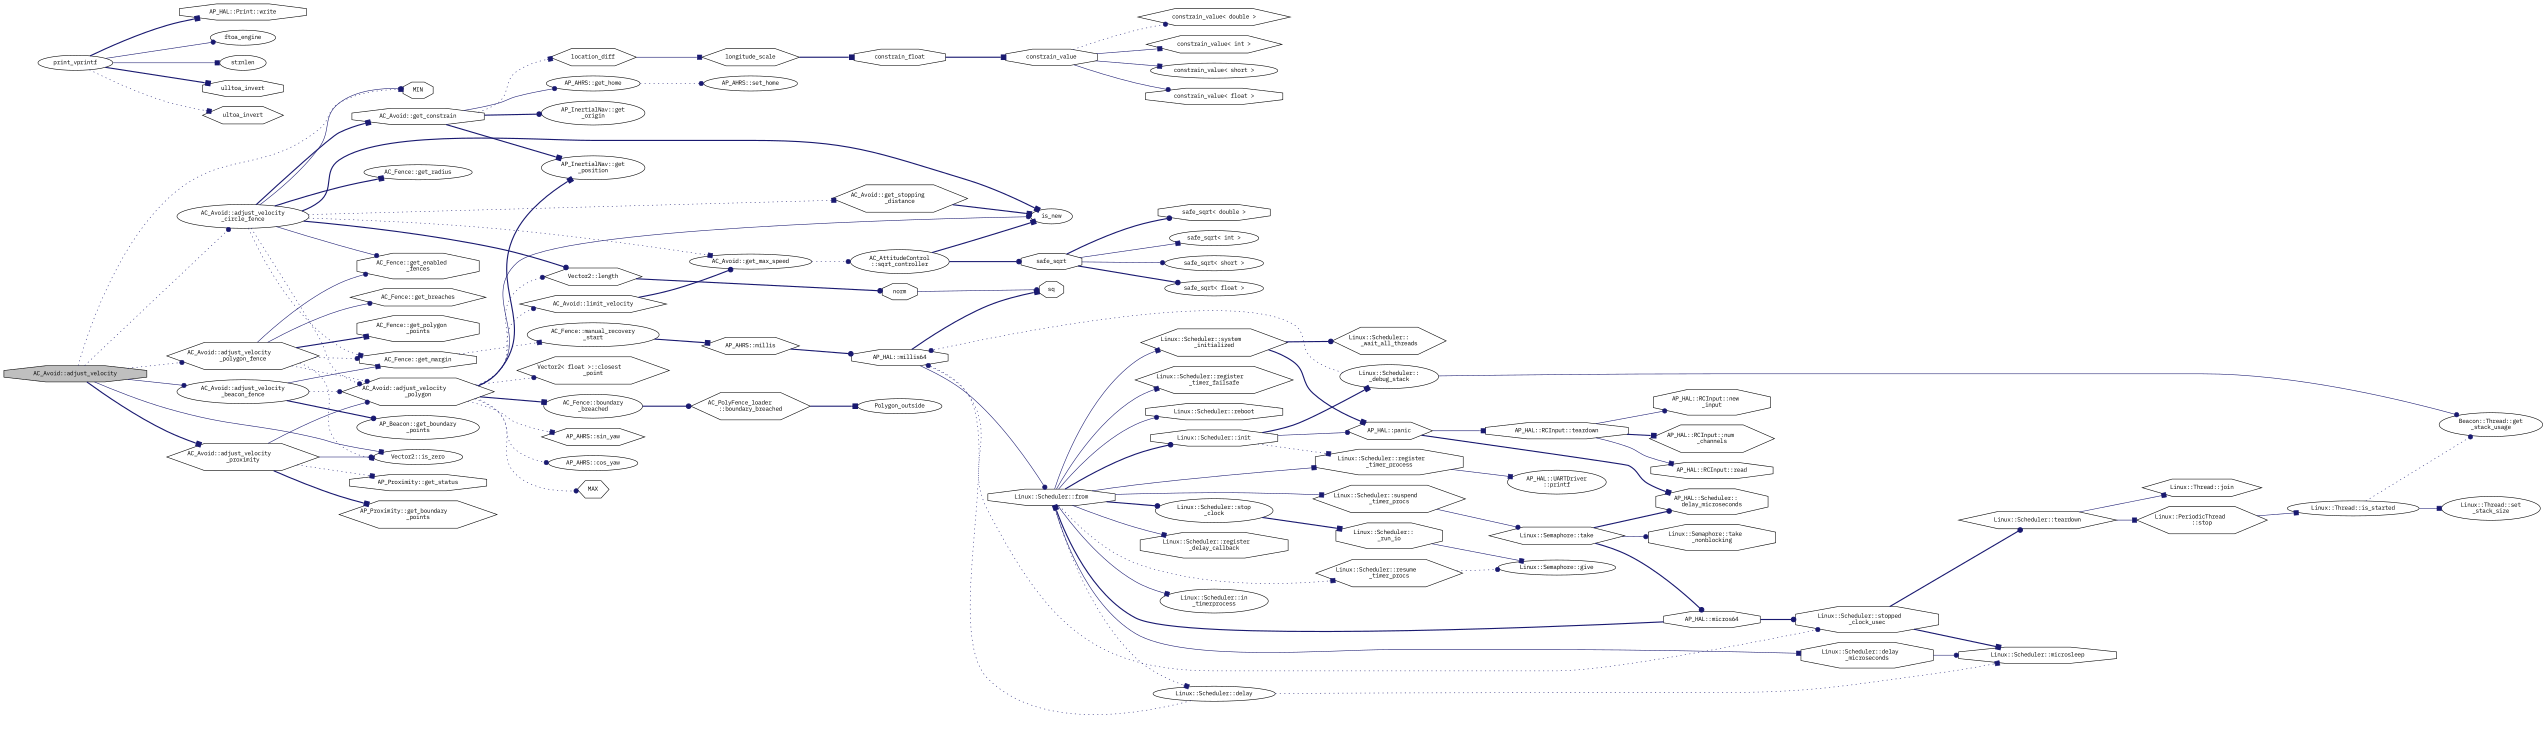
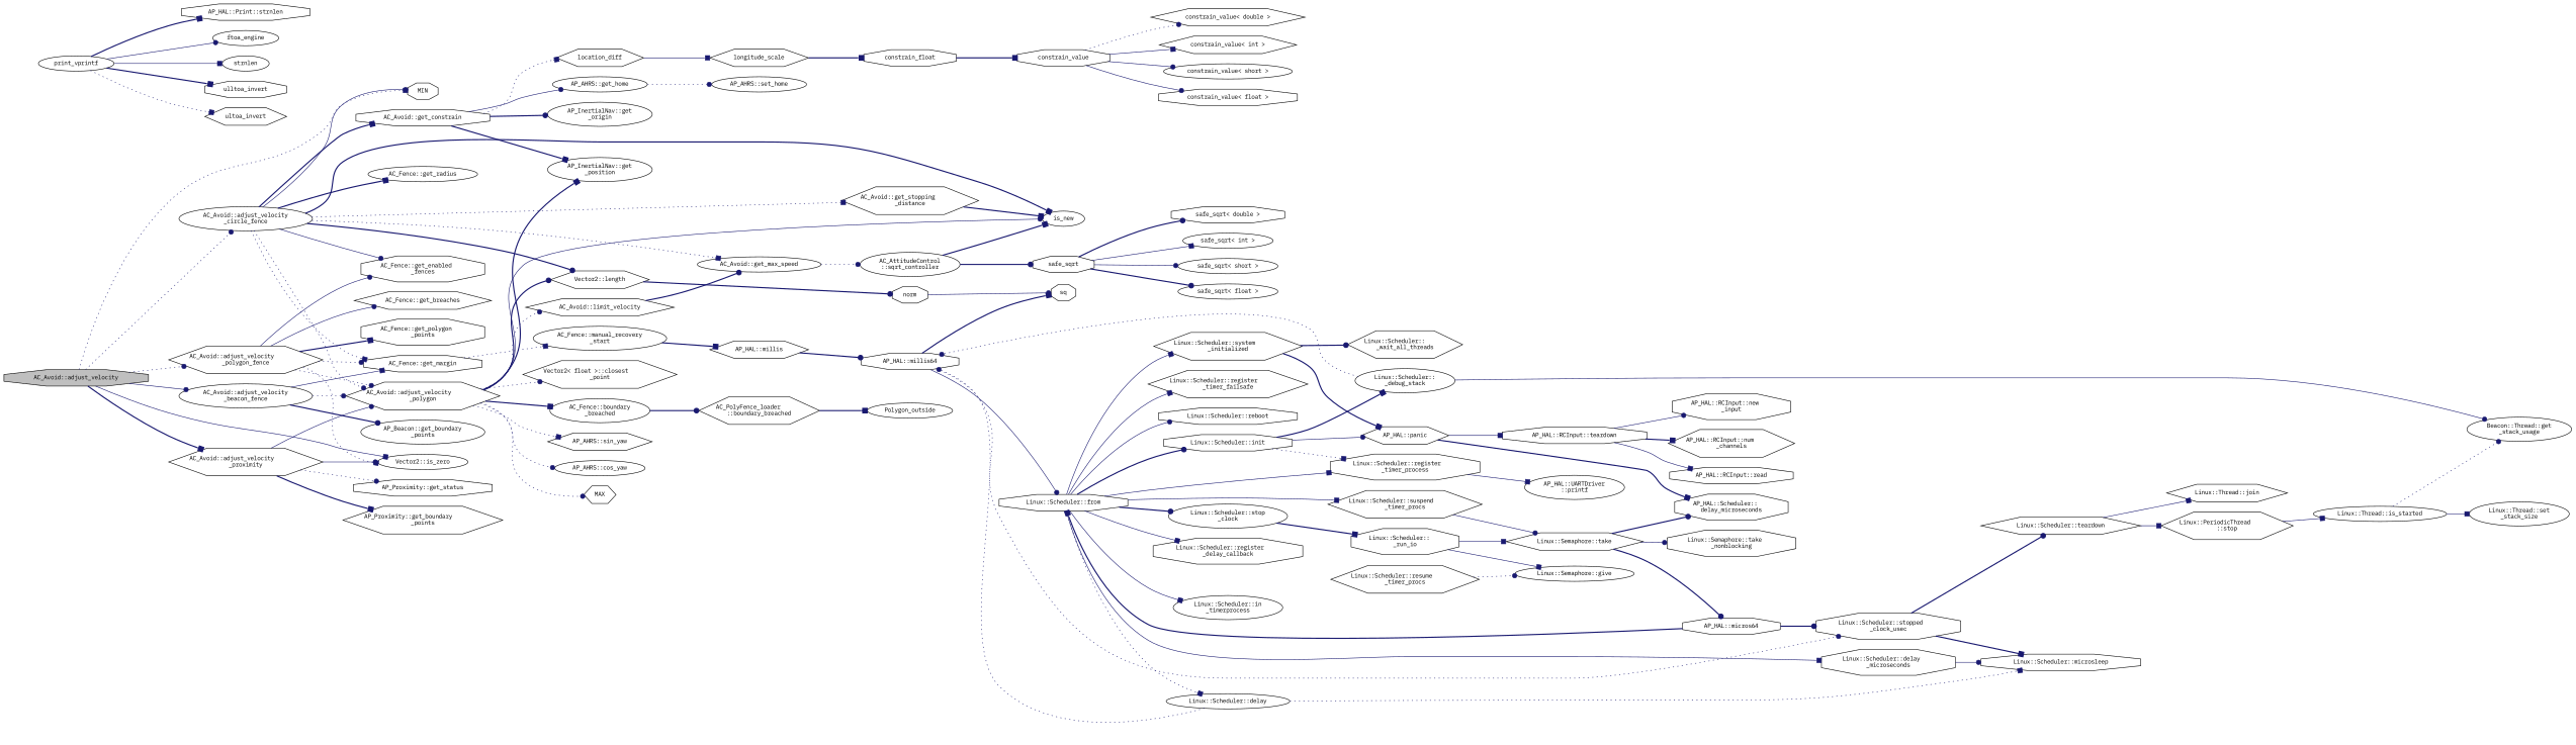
  digraph {
    fontname="IBM Plex Mono"
    rankdir=LR
    node [color=black fillcolor=white fontname="IBM Plex Mono" fontsize=10 shape=octagon style=filled]
    edge [arrowhead=box color=midnightblue fontname="IBM Plex Mono" fontsize=10 labelfontname=Helvetica labelfontsize=10 style=solid]
    n1 [fillcolor=grey75 fontcolor=black height=0.2 label="AC_Avoid::adjust_velocity" width=0.4]
    n2 [height=0.2 label=MIN width=0.4]
    n3 [height=0.2 label="AC_Avoid::adjust_velocity\l_circle_fence" shape=ellipse width=0.4]
    n4 [height=0.2 label="AC_Avoid::adjust_velocity\l_polygon_fence" shape=hexagon width=0.4]
    n5 [height=0.2 label="AC_Avoid::adjust_velocity\l_beacon_fence" shape=ellipse width=0.4]
    n6 [height=0.2 label="AC_Avoid::adjust_velocity\l_proximity" shape=hexagon width=0.4]
    n7 [height=0.2 label="Vector2::is_zero" shape=ellipse width=0.4]
    n8 [height=0.2 label="AC_Fence::get_enabled\l_fences" width=0.4]
    n9 [height=0.2 label="AC_Avoid::get_constrain" width=0.4]
    n10 [height=0.2 label="Vector2::length" shape=hexagon width=0.4]
    n11 [height=0.2 label="AC_Fence::get_radius" shape=ellipse width=0.4]
    n12 [height=0.2 label="AC_Fence::get_margin" width=0.4]
    n13 [height=0.2 label=is_new shape=ellipse width=0.4]
    n14 [height=0.2 label="AC_Avoid::get_stopping\l_distance" shape=hexagon width=0.4]
    n15 [height=0.2 label="AC_Avoid::get_max_speed" shape=ellipse width=0.4]
    n16 [height=0.2 label="AC_Avoid::adjust_velocity\l_polygon" shape=hexagon width=0.4]
    n17 [height=0.2 label="AC_Fence::get_breaches" shape=hexagon width=0.4]
    n18 [height=0.2 label="AC_Fence::get_polygon\l_points" width=0.4]
    n19 [height=0.2 label="AP_Beacon::get_boundary\l_points" shape=ellipse width=0.4]
    n20 [height=0.2 label="AP_Proximity::get_status" width=0.4]
    n21 [height=0.2 label="AP_Proximity::get_boundary\l_points" shape=hexagon width=0.4]
    n22 [height=0.2 label="AP_InertialNav::get\l_position" shape=ellipse width=0.4]
    n23 [height=0.2 label=location_diff shape=hexagon width=0.4]
    n24 [height=0.2 label="AP_InertialNav::get\l_origin" shape=ellipse width=0.4]
    n25 [height=0.2 label="AP_AHRS::get_home" shape=ellipse width=0.4]
    n26 [height=0.2 label=norm width=0.4]
    n27 [height=0.2 label="AC_Fence::manual_recovery\l_start" shape=ellipse width=0.4]
    n28 [height=0.2 label="AC_AttitudeControl\l::sqrt_controller" shape=ellipse width=0.4]
    n29 [height=0.2 label=longitude_scale shape=hexagon width=0.4]
    n30 [height=0.2 label="AP_AHRS::set_home" shape=ellipse width=0.4]
    n31 [height=0.2 label=constrain_float width=0.4]
    n32 [height=0.2 label=constrain_value width=0.4]
    n33 [height=0.2 label="constrain_value\< int \>" shape=hexagon width=0.4]
    n34 [height=0.2 label="constrain_value\< short \>" shape=ellipse width=0.4]
    n35 [height=0.2 label="constrain_value\< float \>" width=0.4]
    n36 [height=0.2 label="constrain_value\< double \>" shape=hexagon width=0.4]
    n37 [height=0.2 label=sq width=0.4]
-   n38 [height=0.2 label="AP_AHRS::millis" shape=hexagon width=0.4]
+   n38 [height=0.2 label="AP_HAL::millis" shape=hexagon width=0.4]
    n39 [height=0.2 label="AP_HAL::millis64" width=0.4]
    n40 [height=0.2 label="Linux::Scheduler::from" width=0.4]
    n41 [height=0.2 label="Linux::Scheduler::stopped\l_clock_usec" width=0.4]
    n42 [height=0.2 label="Linux::Scheduler::init" width=0.4]
    n43 [height=0.2 label="Linux::Scheduler::register\l_timer_process" width=0.4]
    n44 [height=0.2 label="Linux::Scheduler::delay" shape=ellipse width=0.4]
    n45 [height=0.2 label="Linux::Scheduler::delay\l_microseconds" width=0.4]
    n46 [height=0.2 label="Linux::Scheduler::register\l_delay_callback" width=0.4]
    n47 [height=0.2 label="Linux::Scheduler::suspend\l_timer_procs" shape=hexagon width=0.4]
    n48 [height=0.2 label="Linux::Scheduler::resume\l_timer_procs" shape=hexagon width=0.4]
    n49 [height=0.2 label="Linux::Scheduler::in\l_timerprocess" shape=ellipse width=0.4]
    n50 [height=0.2 label="Linux::Scheduler::register\l_timer_failsafe" shape=hexagon width=0.4]
    n51 [height=0.2 label="Linux::Scheduler::system\l_initialized" shape=hexagon width=0.4]
    n52 [height=0.2 label="Linux::Scheduler::reboot" width=0.4]
    n53 [height=0.2 label="Linux::Scheduler::stop\l_clock" shape=ellipse width=0.4]
    n54 [height=0.2 label="Linux::Scheduler::microsleep" width=0.4]
    n55 [height=0.2 label="Linux::Scheduler::teardown" shape=hexagon width=0.4]
    n56 [height=0.2 label="AP_HAL::panic" shape=hexagon width=0.4]
    n57 [height=0.2 label="Linux::Scheduler::\l_debug_stack" shape=ellipse width=0.4]
    n58 [height=0.2 label="AP_HAL::UARTDriver\l::printf" shape=ellipse width=0.4]
    n59 [height=0.2 label="Linux::Semaphore::take" shape=hexagon width=0.4]
    n60 [height=0.2 label="Linux::Semaphore::give" shape=ellipse width=0.4]
    n61 [height=0.2 label="Linux::Scheduler::\l_wait_all_threads" shape=hexagon width=0.4]
    n62 [height=0.2 label="Linux::Scheduler::\l_run_io" width=0.4]
    n63 [height=0.2 label="AP_HAL::RCInput::teardown" width=0.4]
    n64 [height=0.2 label="AP_HAL::Scheduler::\ldelay_microseconds" width=0.4]
    n65 [height=0.2 label="Beacon::Thread::get\l_stack_usage" shape=ellipse width=0.4]
    n66 [height=0.2 label="AP_HAL::RCInput::new\l_input" width=0.4]
    n67 [height=0.2 label="AP_HAL::RCInput::num\l_channels" shape=hexagon width=0.4]
    n68 [height=0.2 label="AP_HAL::RCInput::read" width=0.4]
    n69 [height=0.2 label=print_vprintf shape=ellipse width=0.4]
-   n70 [height=0.2 label="AP_HAL::Print::write" width=0.4]
+   n70 [height=0.2 label="AP_HAL::Print::strnlen" width=0.4]
    n71 [height=0.2 label=ftoa_engine shape=ellipse width=0.4]
    n72 [height=0.2 label=strnlen shape=ellipse width=0.4]
    n73 [height=0.2 label=ulltoa_invert width=0.4]
    n74 [height=0.2 label=ultoa_invert shape=hexagon width=0.4]
    n75 [height=0.2 label="Linux::Semaphore::take\l_nonblocking" width=0.4]
    n76 [height=0.2 label="AP_HAL::micros64" width=0.4]
    n77 [height=0.2 label="Linux::PeriodicThread\l::stop" shape=hexagon width=0.4]
    n78 [height=0.2 label="Linux::Thread::join" shape=hexagon width=0.4]
    n79 [height=0.2 label="Linux::Thread::is_started" shape=ellipse width=0.4]
    n80 [height=0.2 label="Linux::Thread::set\l_stack_size" shape=ellipse width=0.4]
    n81 [height=0.2 label=safe_sqrt width=0.4]
    n82 [height=0.2 label="safe_sqrt\< int \>" shape=ellipse width=0.4]
    n83 [height=0.2 label="safe_sqrt\< short \>" shape=ellipse width=0.4]
    n84 [height=0.2 label="safe_sqrt\< float \>" shape=ellipse width=0.4]
    n85 [height=0.2 label="safe_sqrt\< double \>" width=0.4]
    n86 [height=0.2 label="AC_Fence::boundary\l_breached" shape=ellipse width=0.4]
    n87 [height=0.2 label="AP_AHRS::sin_yaw" shape=hexagon width=0.4]
    n88 [height=0.2 label="AP_AHRS::cos_yaw" shape=ellipse width=0.4]
    n89 [height=0.2 label=MAX shape=hexagon width=0.4]
    n90 [height=0.2 label="Vector2\< float \>::closest\l_point" shape=hexagon width=0.4]
    n91 [height=0.2 label="AC_Avoid::limit_velocity" shape=hexagon width=0.4]
    n92 [height=0.2 label="AC_PolyFence_loader\l::boundary_breached" shape=hexagon width=0.4]
    n93 [height=0.2 label=Polygon_outside shape=ellipse width=0.4]
    n1 -> n2 [style=dotted]
    n1 -> n3 [arrowhead=dot style=dotted]
    n1 -> n4 [arrowhead=dot style=dotted]
    n1 -> n5 [arrowhead=dot]
    n1 -> n6 [style=bold]
    n1 -> n7
    n3 -> n2 [arrowhead=dot]
    n3 -> n8 [arrowhead=dot]
    n3 -> n9 [style=bold]
    n3 -> n10 [arrowhead=dot style=bold]
    n3 -> n11 [style=bold]
    n3 -> n12 [style=dotted]
    n3 -> n13 [style=bold]
    n3 -> n14 [style=dotted]
    n3 -> n15 [style=dotted]
    n3 -> n16 [arrowhead=dot style=dotted]
    n4 -> n7 [style=dotted]
    n4 -> n8 [arrowhead=dot]
    n4 -> n12 [arrowhead=dot style=dotted]
    n4 -> n16 [arrowhead=dot style=dotted]
    n4 -> n17 [arrowhead=dot]
    n4 -> n18 [style=bold]
    n5 -> n12
    n5 -> n16 [arrowhead=dot style=dotted]
    n5 -> n19 [arrowhead=dot style=bold]
    n6 -> n7 [arrowhead=dot]
    n6 -> n16 [arrowhead=dot]
-   n6 -> n20 [style=dotted]
+   n6 -> n20 [arrowhead=dot style=dotted]
    n6 -> n21 [style=bold]
    n9 -> n22 [style=bold]
    n9 -> n23 [style=dotted]
    n9 -> n24 [arrowhead=dot style=bold]
    n9 -> n25 [arrowhead=dot]
    n10 -> n26 [arrowhead=dot style=bold]
    n12 -> n27 [style=dotted]
    n14 -> n13 [style=bold]
    n15 -> n28 [arrowhead=dot style=dotted]
-   n16 -> n10 [arrowhead=dot style=dotted]
+   n16 -> n10 [arrowhead=dot style=bold]
    n16 -> n13 [arrowhead=dot]
    n16 -> n22 [style=bold]
    n16 -> n86 [style=bold]
    n16 -> n87 [style=dotted]
    n16 -> n88 [arrowhead=dot style=dotted]
    n16 -> n89 [arrowhead=dot style=dotted]
    n16 -> n90 [arrowhead=dot style=dotted]
    n16 -> n91 [arrowhead=dot style=dotted]
    n23 -> n29
    n25 -> n30 [arrowhead=dot style=dotted]
    n26 -> n37 [arrowhead=dot]
    n27 -> n38 [style=bold]
    n28 -> n13 [style=bold]
    n28 -> n81 [arrowhead=dot style=bold]
    n29 -> n31 [style=bold]
    n31 -> n32 [style=bold]
    n32 -> n33
-   n32 -> n34
+   n32 -> n34 [arrowhead=dot]
    n32 -> n35 [arrowhead=dot]
    n32 -> n36 [arrowhead=dot style=dotted]
    n38 -> n39 [arrowhead=dot style=bold]
    n39 -> n37 [style=bold]
    n39 -> n40 [arrowhead=dot]
    n39 -> n41 [arrowhead=dot style=dotted]
    n40 -> n42 [arrowhead=dot style=bold]
    n40 -> n43
    n40 -> n44 [style=dotted]
    n40 -> n45
    n40 -> n46
    n40 -> n47
-   n40 -> n48 [style=dotted]
    n40 -> n49
    n40 -> n50
    n40 -> n51
    n40 -> n52 [arrowhead=dot]
    n40 -> n53 [arrowhead=dot style=bold]
    n41 -> n54 [style=bold]
    n41 -> n55 [arrowhead=dot style=bold]
    n42 -> n43 [style=dotted]
    n42 -> n56 [arrowhead=dot]
    n42 -> n57 [style=bold]
    n43 -> n58
    n44 -> n39 [arrowhead=dot style=dotted]
    n44 -> n54 [style=dotted]
    n45 -> n54 [arrowhead=dot]
    n47 -> n59 [arrowhead=dot]
    n48 -> n60 [arrowhead=dot style=dotted]
    n51 -> n56 [style=bold]
    n51 -> n61 [arrowhead=dot style=bold]
    n53 -> n62 [style=bold]
    n55 -> n77
    n55 -> n78
    n56 -> n63
    n56 -> n64 [style=bold]
    n57 -> n39 [arrowhead=dot style=dotted]
    n57 -> n65 [arrowhead=dot]
    n59 -> n64 [arrowhead=dot style=bold]
    n59 -> n75 [arrowhead=dot]
    n59 -> n76 [arrowhead=dot style=bold]
+   n62 -> n59
    n62 -> n60
    n63 -> n66 [arrowhead=dot]
    n63 -> n67 [style=bold]
    n63 -> n68
    n69 -> n70 [style=bold]
    n69 -> n71 [arrowhead=dot]
    n69 -> n72
    n69 -> n73 [style=bold]
    n69 -> n74 [style=dotted]
    n76 -> n40 [style=bold]
    n76 -> n41 [arrowhead=dot style=bold]
    n77 -> n79
    n79 -> n65 [arrowhead=dot style=dotted]
    n79 -> n80
    n81 -> n82
    n81 -> n83 [arrowhead=dot]
    n81 -> n84 [arrowhead=dot style=bold]
    n81 -> n85 [arrowhead=dot style=bold]
    n86 -> n92 [arrowhead=dot style=bold]
    n91 -> n15 [arrowhead=dot style=bold]
    n92 -> n93 [style=bold]
  }
